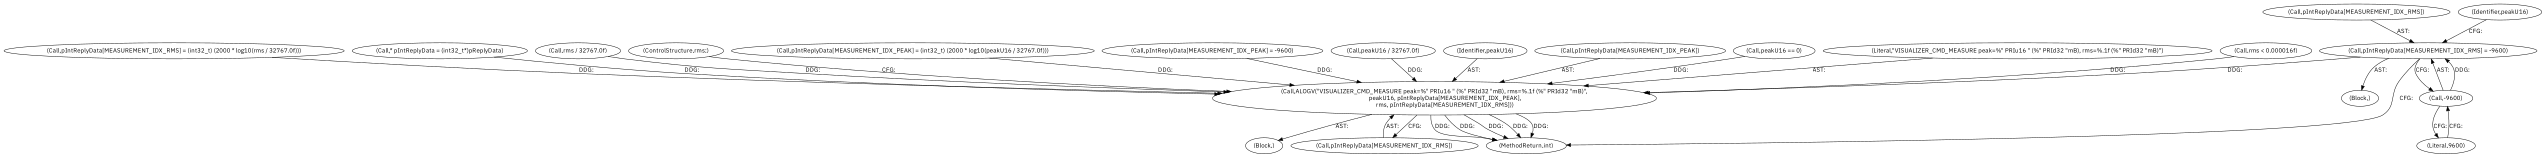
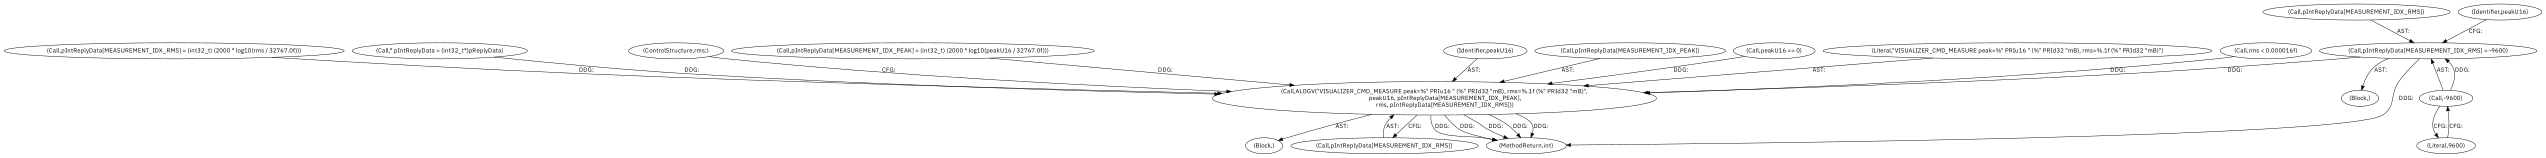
  digraph {
    fontname="IBM Plex Sans"
    node [fontname="IBM Plex Sans"]
    edge [fontname="IBM Plex Sans"]
    n1 [label="(Call,pIntReplyData[MEASUREMENT_IDX_RMS] = -9600)"]
    n2 [label="(Call,-9600)"]
    n3 [label="(Call,ALOGV(\"VISUALIZER_CMD_MEASURE peak=%\" PRIu16 \" (%\" PRId32 \"mB), rms=%.1f (%\" PRId32 \"mB)\",\n                peakU16, pIntReplyData[MEASUREMENT_IDX_PEAK],\n                rms, pIntReplyData[MEASUREMENT_IDX_RMS]))"]
    n4 [label="(Block,)"]
    n5 [label="(MethodReturn,int)"]
    n6 [label="(Literal,9600)"]
    n7 [label="(Block,)"]
    n8 [label="(Call,pIntReplyData[MEASUREMENT_IDX_RMS])"]
    n9 [label="(Identifier,peakU16)"]
    n10 [label="(Call,pIntReplyData[MEASUREMENT_IDX_RMS])"]
    n11 [label="(Identifier,peakU16)"]
    n12 [label="(Call,pIntReplyData[MEASUREMENT_IDX_PEAK])"]
    n13 [label="(Call,peakU16 == 0)"]
    n14 [label="(Literal,\"VISUALIZER_CMD_MEASURE peak=%\" PRIu16 \" (%\" PRId32 \"mB), rms=%.1f (%\" PRId32 \"mB)\")"]
    n15 [label="(Call,rms < 0.000016f)"]
    n16 [label="(Call,pIntReplyData[MEASUREMENT_IDX_RMS] = (int32_t) (2000 * log10(rms / 32767.0f)))"]
    n17 [label="(Call,* pIntReplyData = (int32_t*)pReplyData)"]
-   n18 [label="(Call,rms / 32767.0f)"]
    n19 [label="(ControlStructure,rms;)"]
    n20 [label="(Call,pIntReplyData[MEASUREMENT_IDX_PEAK] = (int32_t) (2000 * log10(peakU16 / 32767.0f)))"]
-   n21 [label="(Call,pIntReplyData[MEASUREMENT_IDX_PEAK] = -9600)"]
-   n22 [label="(Call,peakU16 / 32767.0f)"]
-   n1 -> n2 [label="CFG: "]
    n1 -> n3 [label="DDG: "]
    n1 -> n4 [label="AST: "]
-   n1 -> n5 [label="CFG: "]
+   n1 -> n5 [label="DDG: "]
    n2 -> n1 [label="AST: "]
    n2 -> n1 [label="DDG: "]
    n2 -> n6 [label="CFG: "]
    n3 -> n5 [label="DDG: "]
    n3 -> n5 [label="DDG: "]
    n3 -> n5 [label="DDG: "]
    n3 -> n5 [label="DDG: "]
    n3 -> n5 [label="DDG: "]
    n3 -> n7 [label="AST: "]
    n3 -> n8 [label="CFG: "]
    n6 -> n2 [label="CFG: "]
    n8 -> n3 [label="AST: "]
    n9 -> n3 [label="AST: "]
    n10 -> n1 [label="AST: "]
    n11 -> n1 [label="CFG: "]
    n12 -> n3 [label="AST: "]
    n13 -> n3 [label="DDG: "]
    n14 -> n3 [label="AST: "]
    n15 -> n3 [label="DDG: "]
    n16 -> n3 [label="DDG: "]
    n17 -> n3 [label="DDG: "]
-   n18 -> n3 [label="DDG: "]
    n19 -> n3 [label="CFG: "]
    n20 -> n3 [label="DDG: "]
-   n21 -> n3 [label="DDG: "]
-   n22 -> n3 [label="DDG: "]
  }
